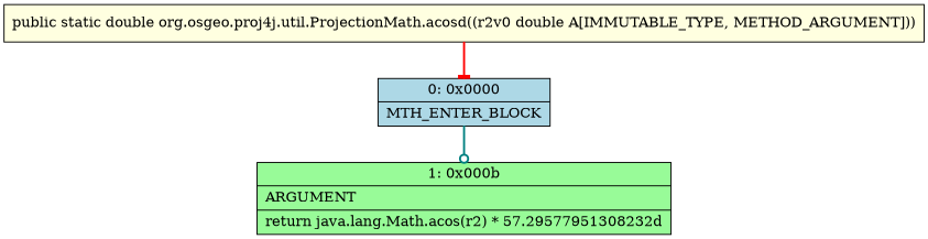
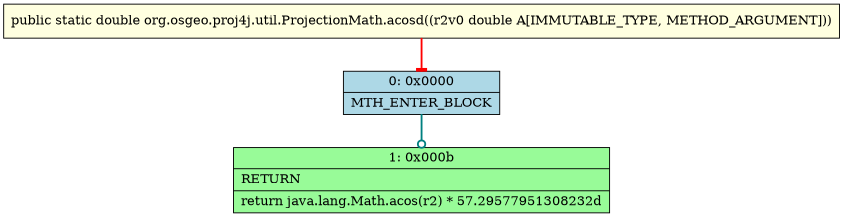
  digraph {
    node [shape=record style=filled]
    edge [style=bold]
    n1 [label="{0\:\ 0x0000|MTH_ENTER_BLOCK\l}" fillcolor=lightblue]
-   n2 [label="{1\:\ 0x000b|ARGUMENT\l|return java.lang.Math.acos(r2) * 57.29577951308232d\l}" fillcolor=palegreen]
+   n2 [label="{1\:\ 0x000b|RETURN\l|return java.lang.Math.acos(r2) * 57.29577951308232d\l}" fillcolor=palegreen]
    n3 [label="{public static double org.osgeo.proj4j.util.ProjectionMath.acosd((r2v0 double A[IMMUTABLE_TYPE, METHOD_ARGUMENT])) }" fillcolor=lightyellow]
    n1 -> n2 [color=teal arrowhead=odot]
    n3 -> n1 [color=red arrowhead=tee]
  }
